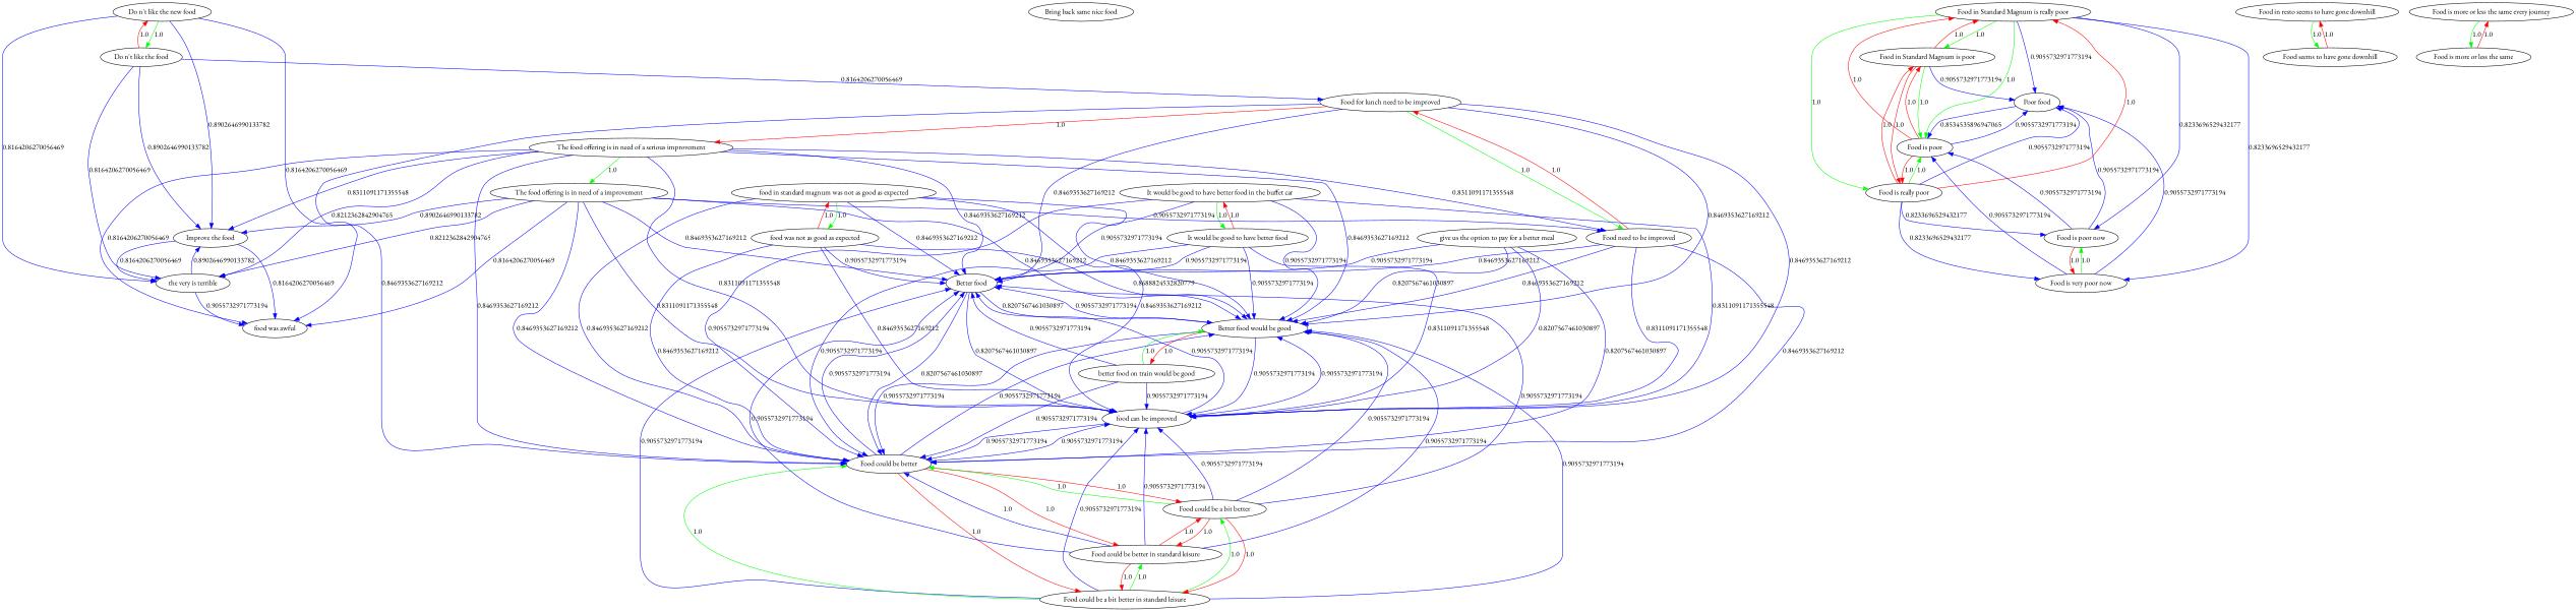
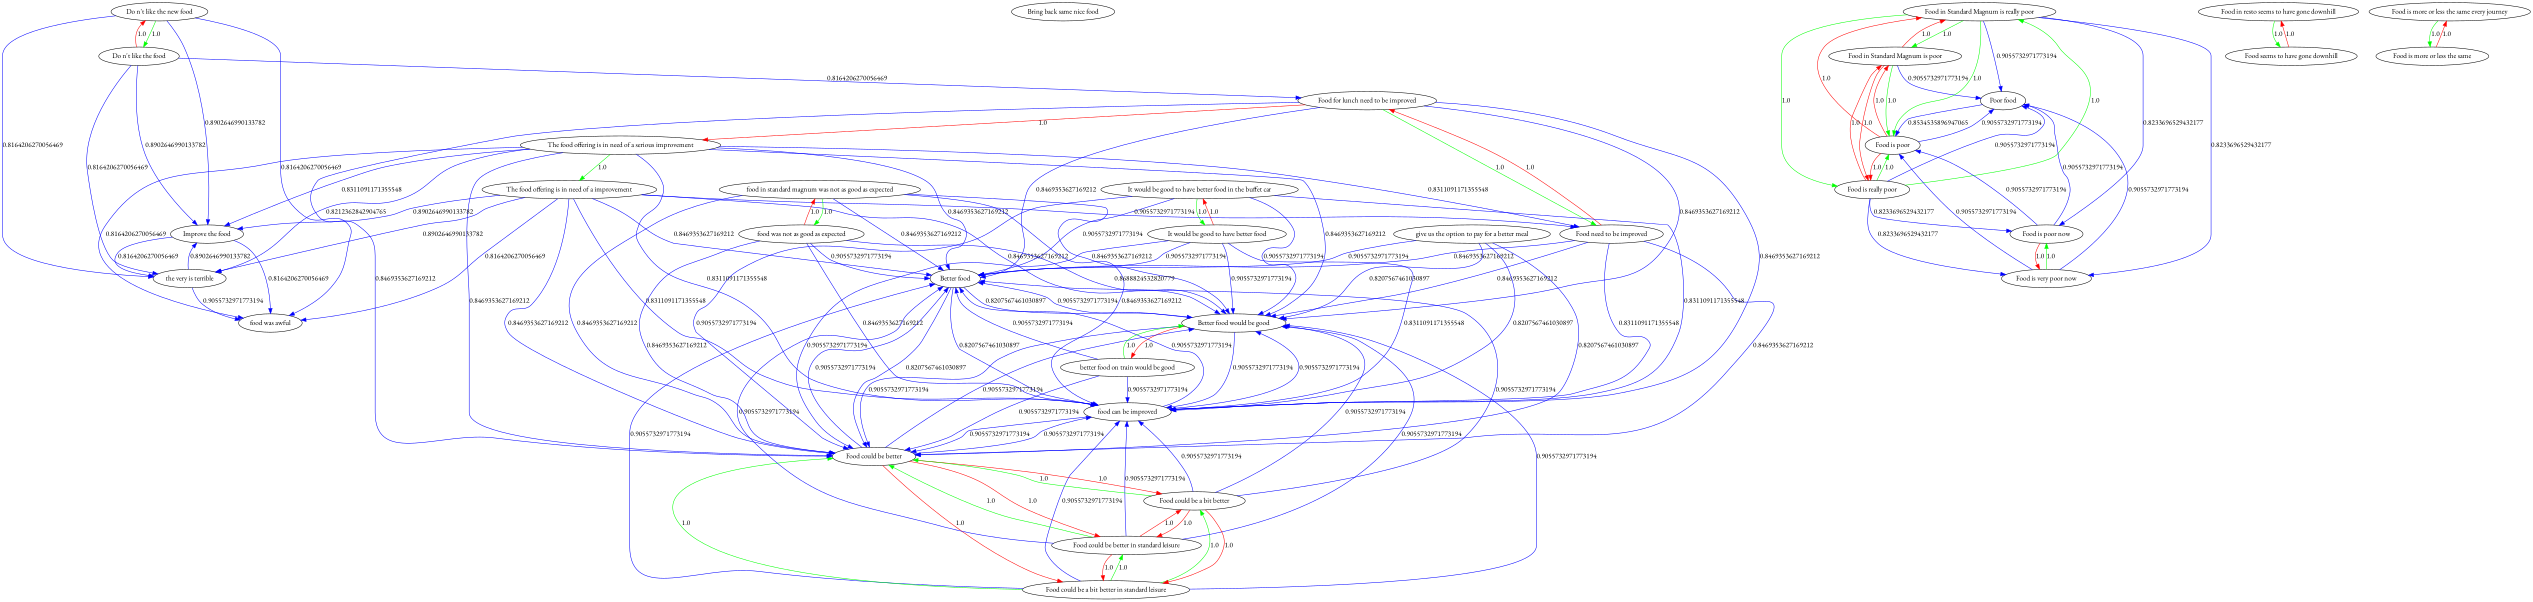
  digraph {
    fontname="EB Garamond"
    node [fontname="EB Garamond"]
    edge [color=blue fontname="EB Garamond"]
    "Better food"
    "Better food would be good"
    "Food could be better"
    "food can be improved"
    "better food on train would be good"
    "Food could be a bit better in standard leisure"
    "Food could be better in standard leisure"
    "Food could be a bit better"
    n9 [label="Bring back same nice food"]
    "Do n't like the new food"
    "Do n't like the food"
    "Improve the food"
    "food was awful"
    n14 [label="the very is terrible"]
    "Food for lunch need to be improved"
    "Food need to be improved"
    "The food offering is in need of a serious improvement"
    "Food in Standard Magnum is really poor"
    "Food in Standard Magnum is poor"
    "Food is poor"
    "Food is really poor"
    "Food is very poor now"
    "Food is poor now"
    "Poor food"
    "Food in resto seems to have gone downhill"
    "Food seems to have gone downhill"
    "Food is more or less the same every journey"
    "Food is more or less the same"
    "It would be good to have better food in the buffet car"
    "It would be good to have better food"
    "The food offering is in need of a improvement"
    "food in standard magnum was not as good as expected"
    "food was not as good as expected"
    "give us the option to pay for a better meal"
    "Better food" -> "Better food would be good" [label=0.8207567461030897]
    "Better food" -> "Food could be better" [label=0.8207567461030897]
    "Better food" -> "food can be improved" [label=0.8207567461030897]
    "Better food would be good" -> "Better food" [label=0.9055732971773194]
    "Better food would be good" -> "Food could be better" [label=0.9055732971773194]
    "Better food would be good" -> "food can be improved" [label=0.9055732971773194]
    "Better food would be good" -> "better food on train would be good" [color=red label=1.0]
    "Food could be better" -> "Better food" [label=0.9055732971773194]
    "Food could be better" -> "Better food would be good" [label=0.9055732971773194]
    "Food could be better" -> "food can be improved" [label=0.9055732971773194]
    "Food could be better" -> "Food could be a bit better in standard leisure" [color=red label=1.0]
    "Food could be better" -> "Food could be better in standard leisure" [color=red label=1.0]
    "Food could be better" -> "Food could be a bit better" [color=red label=1.0]
    "food can be improved" -> "Better food" [label=0.9055732971773194]
    "food can be improved" -> "Better food would be good" [label=0.9055732971773194]
    "food can be improved" -> "Food could be better" [label=0.9055732971773194]
    "better food on train would be good" -> "Better food" [label=0.9055732971773194]
    "better food on train would be good" -> "Better food would be good" [color=green label=1.0]
    "better food on train would be good" -> "Food could be better" [label=0.9055732971773194]
    "better food on train would be good" -> "food can be improved" [label=0.9055732971773194]
    "Food could be a bit better in standard leisure" -> "Better food" [label=0.9055732971773194]
    "Food could be a bit better in standard leisure" -> "Better food would be good" [label=0.9055732971773194]
    "Food could be a bit better in standard leisure" -> "Food could be better" [color=green label=1.0]
    "Food could be a bit better in standard leisure" -> "food can be improved" [label=0.9055732971773194]
    "Food could be a bit better in standard leisure" -> "Food could be better in standard leisure" [color=green label=1.0]
    "Food could be a bit better in standard leisure" -> "Food could be a bit better" [color=green label=1.0]
    "Food could be better in standard leisure" -> "Better food" [label=0.9055732971773194]
    "Food could be better in standard leisure" -> "Better food would be good" [label=0.9055732971773194]
-   "Food could be better in standard leisure" -> "Food could be better" [label=1.0]
+   "Food could be better in standard leisure" -> "Food could be better" [color=green label=1.0]
    "Food could be better in standard leisure" -> "food can be improved" [label=0.9055732971773194]
    "Food could be better in standard leisure" -> "Food could be a bit better in standard leisure" [color=red label=1.0]
    "Food could be better in standard leisure" -> "Food could be a bit better" [color=red label=1.0]
    "Food could be a bit better" -> "Better food" [label=0.9055732971773194]
    "Food could be a bit better" -> "Better food would be good" [label=0.9055732971773194]
    "Food could be a bit better" -> "Food could be better" [color=green label=1.0]
    "Food could be a bit better" -> "food can be improved" [label=0.9055732971773194]
    "Food could be a bit better" -> "Food could be a bit better in standard leisure" [color=red label=1.0]
    "Food could be a bit better" -> "Food could be better in standard leisure" [color=red label=1.0]
    "Do n't like the new food" -> "Do n't like the food" [color=green label=1.0]
    "Do n't like the new food" -> "Improve the food" [label=0.8902646990133782]
    "Do n't like the new food" -> "food was awful" [label=0.8164206270056469]
    "Do n't like the new food" -> n14 [label=0.8164206270056469]
    "Do n't like the food" -> "Do n't like the new food" [color=red label=1.0]
    "Do n't like the food" -> "Improve the food" [label=0.8902646990133782]
    "Do n't like the food" -> n14 [label=0.8164206270056469]
    "Do n't like the food" -> "Food for lunch need to be improved" [label=0.8164206270056469]
    "Improve the food" -> "food was awful" [label=0.8164206270056469]
    "Improve the food" -> n14 [label=0.8164206270056469]
    n14 -> "Improve the food" [label=0.8902646990133782]
    n14 -> "food was awful" [label=0.9055732971773194]
    "Food for lunch need to be improved" -> "Better food" [label=0.8469353627169212]
    "Food for lunch need to be improved" -> "Better food would be good" [label=0.8469353627169212]
    "Food for lunch need to be improved" -> "Food could be better" [label=0.8469353627169212]
    "Food for lunch need to be improved" -> "food can be improved" [label=0.8469353627169212]
    "Food for lunch need to be improved" -> "Food need to be improved" [color=green label=1.0]
    "Food for lunch need to be improved" -> "The food offering is in need of a serious improvement" [color=red label=1.0]
    "Food need to be improved" -> "Better food" [label=0.8469353627169212]
    "Food need to be improved" -> "Better food would be good" [label=0.8469353627169212]
    "Food need to be improved" -> "Food could be better" [label=0.8469353627169212]
    "Food need to be improved" -> "food can be improved" [label=0.8311091171355548]
    "Food need to be improved" -> "Food for lunch need to be improved" [color=red label=1.0]
    "The food offering is in need of a serious improvement" -> "Better food" [label=0.8469353627169212]
    "The food offering is in need of a serious improvement" -> "Better food would be good" [label=0.8469353627169212]
    "The food offering is in need of a serious improvement" -> "Food could be better" [label=0.8469353627169212]
    "The food offering is in need of a serious improvement" -> "food can be improved" [label=0.8311091171355548]
    "The food offering is in need of a serious improvement" -> "Improve the food" [label=0.8311091171355548]
    "The food offering is in need of a serious improvement" -> "food was awful" [label=0.8164206270056469]
    "The food offering is in need of a serious improvement" -> n14 [label=0.8212362842904765]
    "The food offering is in need of a serious improvement" -> "Food need to be improved" [label=0.8311091171355548]
    "The food offering is in need of a serious improvement" -> "The food offering is in need of a improvement" [color=green label=1.0]
    "Food in Standard Magnum is really poor" -> "Food in Standard Magnum is poor" [color=green label=1.0]
    "Food in Standard Magnum is really poor" -> "Food is poor" [color=green label=1.0]
    "Food in Standard Magnum is really poor" -> "Food is really poor" [color=green label=1.0]
    "Food in Standard Magnum is really poor" -> "Food is very poor now" [label=0.8233696529432177]
    "Food in Standard Magnum is really poor" -> "Food is poor now" [label=0.8233696529432177]
    "Food in Standard Magnum is really poor" -> "Poor food" [label=0.9055732971773194]
    "Food in Standard Magnum is poor" -> "Food in Standard Magnum is really poor" [color=red label=1.0]
    "Food in Standard Magnum is poor" -> "Food is poor" [color=green label=1.0]
    "Food in Standard Magnum is poor" -> "Food is really poor" [color=red label=1.0]
    "Food in Standard Magnum is poor" -> "Poor food" [label=0.9055732971773194]
    "Food is poor" -> "Food in Standard Magnum is really poor" [color=red label=1.0]
    "Food is poor" -> "Food in Standard Magnum is poor" [color=red label=1.0]
    "Food is poor" -> "Food is really poor" [color=red label=1.0]
    "Food is poor" -> "Poor food" [label=0.9055732971773194]
-   "Food is really poor" -> "Food in Standard Magnum is really poor" [color=red label=1.0]
+   "Food is really poor" -> "Food in Standard Magnum is really poor" [color=green label=1.0]
    "Food is really poor" -> "Food in Standard Magnum is poor" [color=red label=1.0]
    "Food is really poor" -> "Food is poor" [color=green label=1.0]
    "Food is really poor" -> "Food is very poor now" [label=0.8233696529432177]
    "Food is really poor" -> "Food is poor now" [label=0.8233696529432177]
    "Food is really poor" -> "Poor food" [label=0.9055732971773194]
    "Food is very poor now" -> "Food is poor" [label=0.9055732971773194]
    "Food is very poor now" -> "Food is poor now" [color=green label=1.0]
    "Food is very poor now" -> "Poor food" [label=0.9055732971773194]
    "Food is poor now" -> "Food is poor" [label=0.9055732971773194]
    "Food is poor now" -> "Food is very poor now" [color=red label=1.0]
    "Food is poor now" -> "Poor food" [label=0.9055732971773194]
    "Poor food" -> "Food is poor" [label=0.8534535896947065]
    "Food in resto seems to have gone downhill" -> "Food seems to have gone downhill" [color=green label=1.0]
    "Food seems to have gone downhill" -> "Food in resto seems to have gone downhill" [color=red label=1.0]
    "Food is more or less the same every journey" -> "Food is more or less the same" [color=green label=1.0]
    "Food is more or less the same" -> "Food is more or less the same every journey" [color=red label=1.0]
    "It would be good to have better food in the buffet car" -> "Better food" [label=0.9055732971773194]
    "It would be good to have better food in the buffet car" -> "Better food would be good" [label=0.9055732971773194]
    "It would be good to have better food in the buffet car" -> "Food could be better" [label=0.9055732971773194]
    "It would be good to have better food in the buffet car" -> "food can be improved" [label=0.8311091171355548]
    "It would be good to have better food in the buffet car" -> "It would be good to have better food" [color=green label=1.0]
    "It would be good to have better food" -> "Better food" [label=0.9055732971773194]
    "It would be good to have better food" -> "Better food would be good" [label=0.9055732971773194]
    "It would be good to have better food" -> "Food could be better" [label=0.9055732971773194]
    "It would be good to have better food" -> "food can be improved" [label=0.8311091171355548]
    "It would be good to have better food" -> "It would be good to have better food in the buffet car" [color=red label=1.0]
    "The food offering is in need of a improvement" -> "Better food" [label=0.8469353627169212]
    "The food offering is in need of a improvement" -> "Better food would be good" [label=0.8469353627169212]
    "The food offering is in need of a improvement" -> "Food could be better" [label=0.8469353627169212]
    "The food offering is in need of a improvement" -> "food can be improved" [label=0.8311091171355548]
    "The food offering is in need of a improvement" -> "Improve the food" [label=0.8902646990133782]
    "The food offering is in need of a improvement" -> "food was awful" [label=0.8164206270056469]
-   "The food offering is in need of a improvement" -> n14 [label=0.8212362842904765]
+   "The food offering is in need of a improvement" -> n14 [label=0.8902646990133782]
    "The food offering is in need of a improvement" -> "Food need to be improved" [label=0.9055732971773194]
    "food in standard magnum was not as good as expected" -> "Better food" [label=0.8469353627169212]
    "food in standard magnum was not as good as expected" -> "Better food would be good" [label=0.8469353627169212]
    "food in standard magnum was not as good as expected" -> "Food could be better" [label=0.8469353627169212]
    "food in standard magnum was not as good as expected" -> "food can be improved" [label=0.8469353627169212]
    "food in standard magnum was not as good as expected" -> "food was not as good as expected" [color=green label=1.0]
    "food was not as good as expected" -> "Better food" [label=0.9055732971773194]
    "food was not as good as expected" -> "Better food would be good" [label=0.8688824532820779]
    "food was not as good as expected" -> "Food could be better" [label=0.8469353627169212]
    "food was not as good as expected" -> "food can be improved" [label=0.8469353627169212]
    "food was not as good as expected" -> "food in standard magnum was not as good as expected" [color=red label=1.0]
    "give us the option to pay for a better meal" -> "Better food" [label=0.9055732971773194]
    "give us the option to pay for a better meal" -> "Better food would be good" [label=0.8207567461030897]
    "give us the option to pay for a better meal" -> "Food could be better" [label=0.8207567461030897]
    "give us the option to pay for a better meal" -> "food can be improved" [label=0.8207567461030897]
  }
